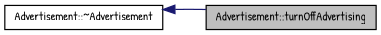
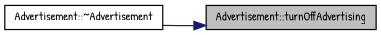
  digraph {
    rankdir=RL
    fontname="Patrick Hand"
    node [color=black fontname="Patrick Hand" fontsize=10 shape=record style=filled]
    n1 [fillcolor=grey75 fontcolor=black height=0.2 label="Advertisement::turnOffAdvertising" width=0.4]
    n2 [fillcolor=white height=0.2 label="Advertisement::~Advertisement" width=0.4]
-   n2 -> n1 [color=midnightblue dir=back fontname="Patrick Hand" fontsize=10 labelfontname=Helvetica labelfontsize=10 style=solid]
+   n1 -> n2 [color=midnightblue dir=back fontname="Patrick Hand" fontsize=10 labelfontname=Helvetica labelfontsize=10 style=solid]
  }
